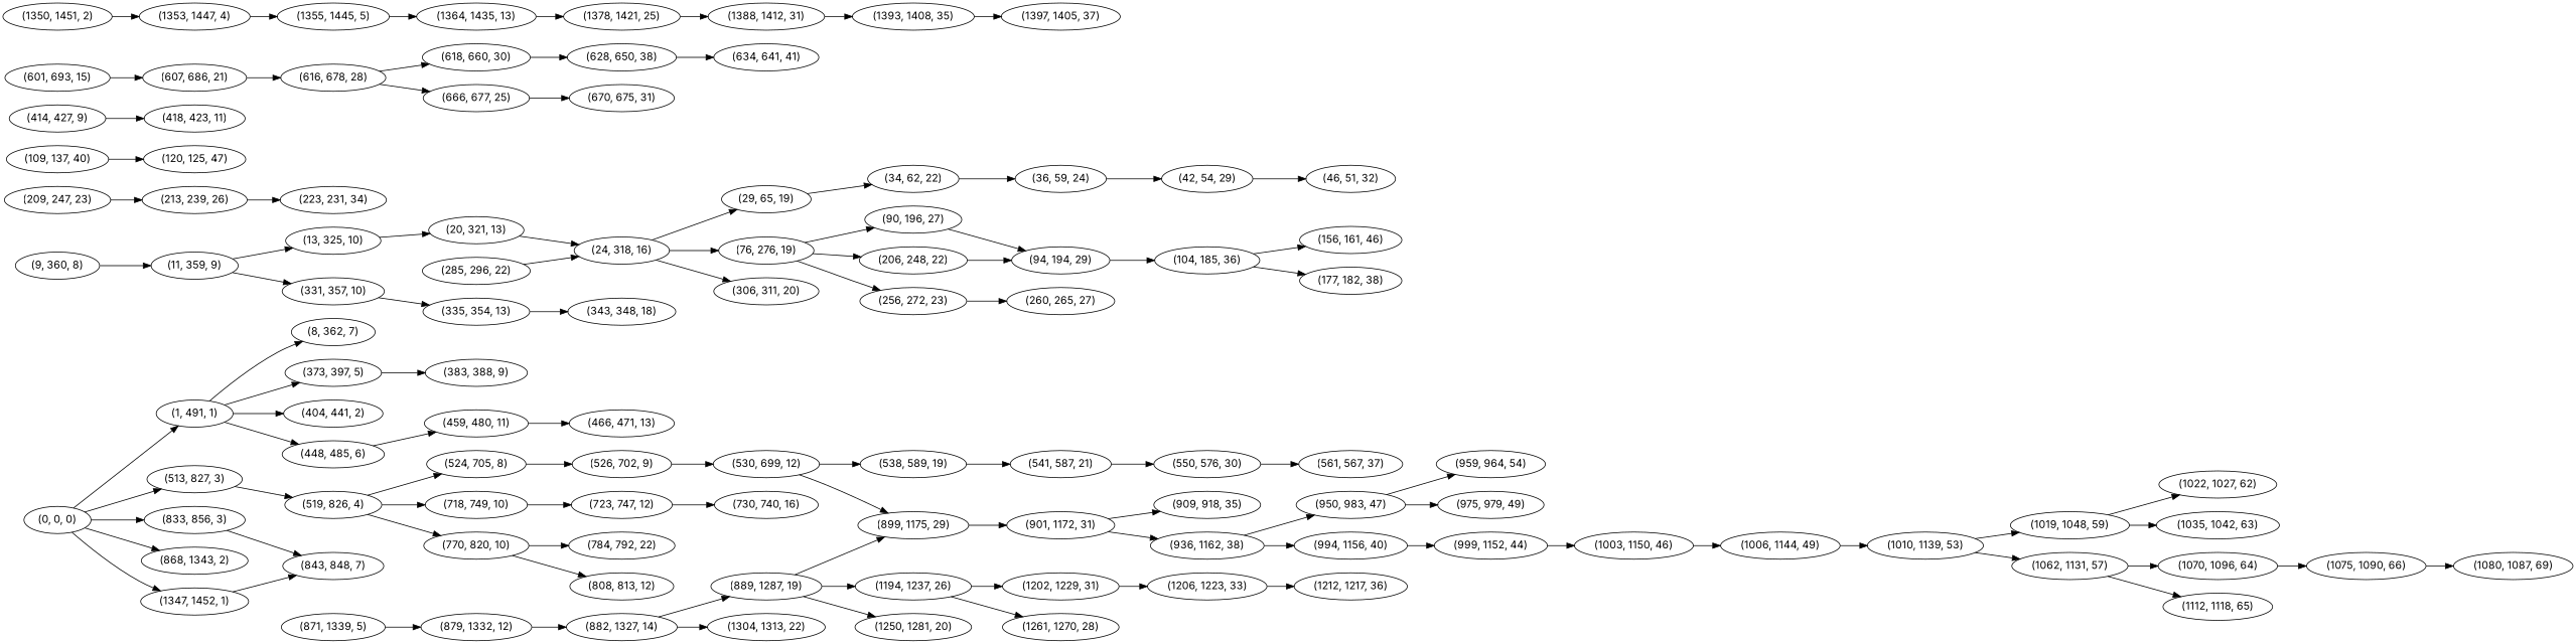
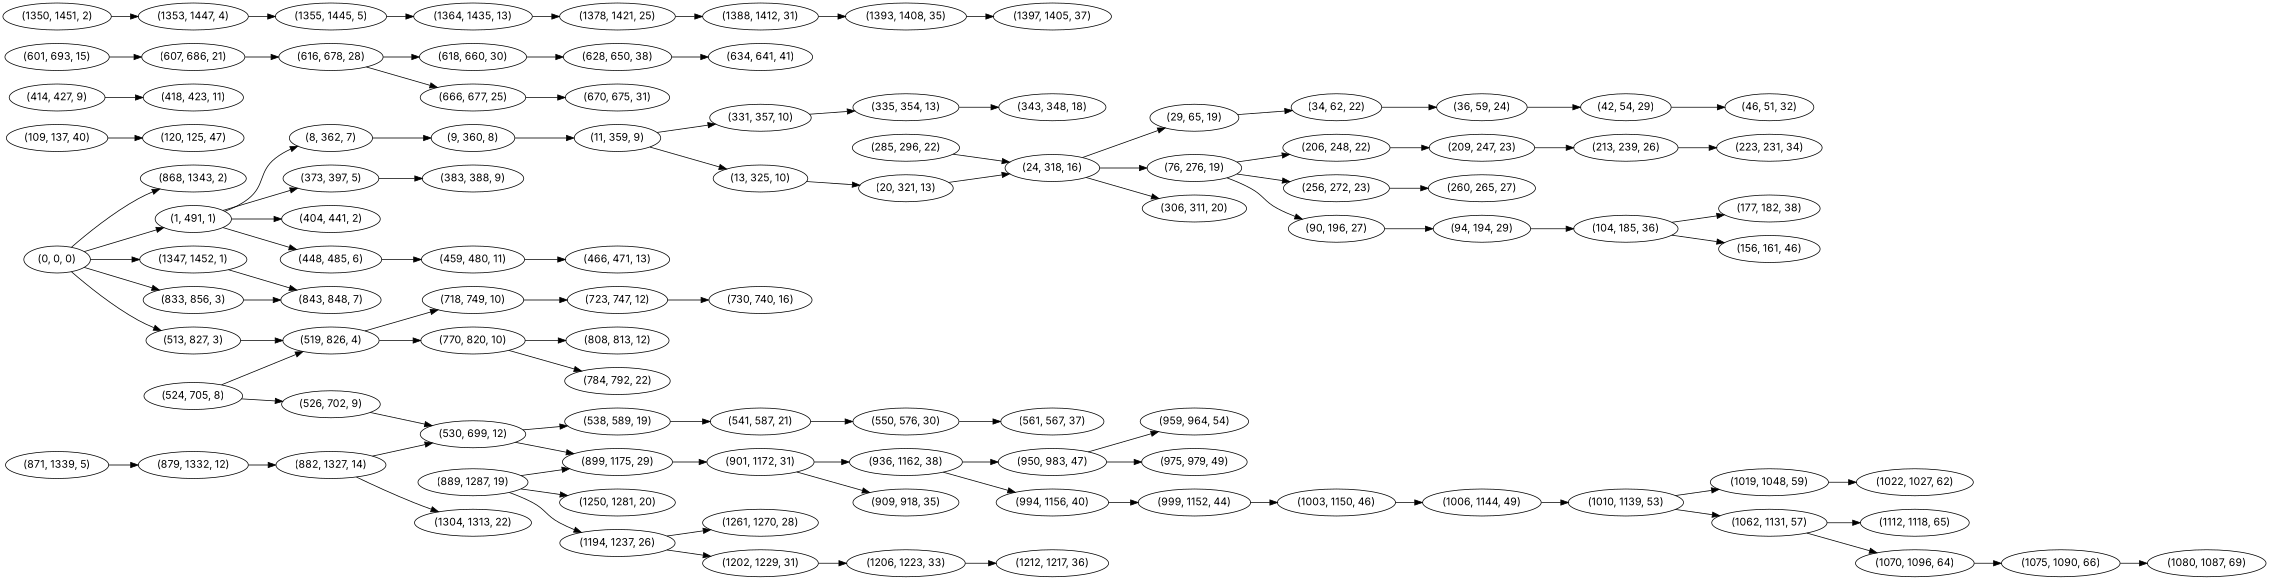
  digraph {
    fontname=Inter
    rankdir=LR
    node [fontname=Inter]
    edge [fontname=Inter]
    "(0, 0, 0)"
    "(1, 491, 1)"
    "(513, 827, 3)"
    "(833, 856, 3)"
    "(868, 1343, 2)"
    "(1347, 1452, 1)"
    "(8, 362, 7)"
    "(373, 397, 5)"
    "(404, 441, 2)"
    "(448, 485, 6)"
    "(519, 826, 4)"
    "(843, 848, 7)"
    "(9, 360, 8)"
    "(383, 388, 9)"
    "(459, 480, 11)"
    "(11, 359, 9)"
    "(13, 325, 10)"
    "(331, 357, 10)"
    "(20, 321, 13)"
    "(335, 354, 13)"
    "(24, 318, 16)"
    "(29, 65, 19)"
    "(76, 276, 19)"
    "(306, 311, 20)"
    "(34, 62, 22)"
    "(90, 196, 27)"
    "(206, 248, 22)"
    "(256, 272, 23)"
    "(285, 296, 22)"
    "(36, 59, 24)"
    "(42, 54, 29)"
    "(46, 51, 32)"
    "(94, 194, 29)"
    "(209, 247, 23)"
    "(260, 265, 27)"
    "(104, 185, 36)"
    "(156, 161, 46)"
    "(177, 182, 38)"
    "(109, 137, 40)"
    "(120, 125, 47)"
    "(213, 239, 26)"
    "(223, 231, 34)"
    "(343, 348, 18)"
    "(414, 427, 9)"
    "(418, 423, 11)"
    "(466, 471, 13)"
    "(524, 705, 8)"
    "(718, 749, 10)"
    "(770, 820, 10)"
    "(526, 702, 9)"
    "(723, 747, 12)"
    "(784, 792, 22)"
    "(808, 813, 12)"
    "(530, 699, 12)"
    "(538, 589, 19)"
    "(899, 1175, 29)"
    "(541, 587, 21)"
    "(601, 693, 15)"
    "(607, 686, 21)"
    "(550, 576, 30)"
    "(561, 567, 37)"
    "(616, 678, 28)"
    "(618, 660, 30)"
    n64 [label="(666, 677, 25)"]
    "(628, 650, 38)"
    "(670, 675, 31)"
    "(634, 641, 41)"
    "(730, 740, 16)"
    "(871, 1339, 5)"
    "(879, 1332, 12)"
    "(882, 1327, 14)"
    "(889, 1287, 19)"
    "(1304, 1313, 22)"
    "(1194, 1237, 26)"
    "(1250, 1281, 20)"
    "(901, 1172, 31)"
    "(1202, 1229, 31)"
    "(1261, 1270, 28)"
    "(909, 918, 35)"
    "(936, 1162, 38)"
    "(950, 983, 47)"
    "(994, 1156, 40)"
    "(959, 964, 54)"
    "(975, 979, 49)"
    "(999, 1152, 44)"
    "(1003, 1150, 46)"
    "(1006, 1144, 49)"
    "(1010, 1139, 53)"
    "(1019, 1048, 59)"
    "(1062, 1131, 57)"
    "(1022, 1027, 62)"
-   "(1035, 1042, 63)"
    "(1070, 1096, 64)"
    "(1112, 1118, 65)"
    "(1075, 1090, 66)"
    "(1080, 1087, 69)"
    "(1206, 1223, 33)"
    "(1212, 1217, 36)"
    "(1350, 1451, 2)"
    "(1353, 1447, 4)"
    "(1355, 1445, 5)"
    "(1364, 1435, 13)"
    "(1378, 1421, 25)"
    "(1388, 1412, 31)"
    "(1393, 1408, 35)"
    "(1397, 1405, 37)"
    "(0, 0, 0)" -> "(1, 491, 1)"
    "(0, 0, 0)" -> "(513, 827, 3)"
    "(0, 0, 0)" -> "(833, 856, 3)"
    "(0, 0, 0)" -> "(868, 1343, 2)"
    "(0, 0, 0)" -> "(1347, 1452, 1)"
    "(1, 491, 1)" -> "(8, 362, 7)"
    "(1, 491, 1)" -> "(373, 397, 5)"
    "(1, 491, 1)" -> "(404, 441, 2)"
    "(1, 491, 1)" -> "(448, 485, 6)"
    "(513, 827, 3)" -> "(519, 826, 4)"
    "(833, 856, 3)" -> "(843, 848, 7)"
    "(1347, 1452, 1)" -> "(843, 848, 7)"
+   "(8, 362, 7)" -> "(9, 360, 8)"
    "(373, 397, 5)" -> "(383, 388, 9)"
    "(448, 485, 6)" -> "(459, 480, 11)"
-   "(519, 826, 4)" -> "(524, 705, 8)"
+   "(524, 705, 8)" -> "(519, 826, 4)"
    "(519, 826, 4)" -> "(718, 749, 10)"
    "(519, 826, 4)" -> "(770, 820, 10)"
    "(9, 360, 8)" -> "(11, 359, 9)"
    "(459, 480, 11)" -> "(466, 471, 13)"
    "(11, 359, 9)" -> "(13, 325, 10)"
    "(11, 359, 9)" -> "(331, 357, 10)"
    "(13, 325, 10)" -> "(20, 321, 13)"
    "(331, 357, 10)" -> "(335, 354, 13)"
    "(20, 321, 13)" -> "(24, 318, 16)"
    "(335, 354, 13)" -> "(343, 348, 18)"
    "(24, 318, 16)" -> "(29, 65, 19)"
    "(24, 318, 16)" -> "(76, 276, 19)"
    "(24, 318, 16)" -> "(306, 311, 20)"
    "(29, 65, 19)" -> "(34, 62, 22)"
    "(76, 276, 19)" -> "(90, 196, 27)"
    "(76, 276, 19)" -> "(206, 248, 22)"
    "(76, 276, 19)" -> "(256, 272, 23)"
    "(34, 62, 22)" -> "(36, 59, 24)"
    "(90, 196, 27)" -> "(94, 194, 29)"
-   "(206, 248, 22)" -> "(94, 194, 29)"
+   "(206, 248, 22)" -> "(209, 247, 23)"
    "(256, 272, 23)" -> "(260, 265, 27)"
    "(285, 296, 22)" -> "(24, 318, 16)"
    "(36, 59, 24)" -> "(42, 54, 29)"
    "(42, 54, 29)" -> "(46, 51, 32)"
    "(94, 194, 29)" -> "(104, 185, 36)"
    "(209, 247, 23)" -> "(213, 239, 26)"
    "(104, 185, 36)" -> "(156, 161, 46)"
    "(104, 185, 36)" -> "(177, 182, 38)"
    "(109, 137, 40)" -> "(120, 125, 47)"
    "(213, 239, 26)" -> "(223, 231, 34)"
    "(414, 427, 9)" -> "(418, 423, 11)"
    "(524, 705, 8)" -> "(526, 702, 9)"
    "(718, 749, 10)" -> "(723, 747, 12)"
    "(770, 820, 10)" -> "(784, 792, 22)"
    "(770, 820, 10)" -> "(808, 813, 12)"
    "(526, 702, 9)" -> "(530, 699, 12)"
    "(723, 747, 12)" -> "(730, 740, 16)"
    "(530, 699, 12)" -> "(538, 589, 19)"
    "(530, 699, 12)" -> "(899, 1175, 29)"
    "(538, 589, 19)" -> "(541, 587, 21)"
    "(899, 1175, 29)" -> "(901, 1172, 31)"
    "(541, 587, 21)" -> "(550, 576, 30)"
    "(601, 693, 15)" -> "(607, 686, 21)"
    "(607, 686, 21)" -> "(616, 678, 28)"
    "(550, 576, 30)" -> "(561, 567, 37)"
    "(616, 678, 28)" -> "(618, 660, 30)"
    "(616, 678, 28)" -> n64
    "(618, 660, 30)" -> "(628, 650, 38)"
    n64 -> "(670, 675, 31)"
    "(628, 650, 38)" -> "(634, 641, 41)"
    "(871, 1339, 5)" -> "(879, 1332, 12)"
    "(879, 1332, 12)" -> "(882, 1327, 14)"
-   "(882, 1327, 14)" -> "(889, 1287, 19)"
+   "(882, 1327, 14)" -> "(530, 699, 12)"
    "(882, 1327, 14)" -> "(1304, 1313, 22)"
    "(889, 1287, 19)" -> "(899, 1175, 29)"
    "(889, 1287, 19)" -> "(1194, 1237, 26)"
    "(889, 1287, 19)" -> "(1250, 1281, 20)"
    "(1194, 1237, 26)" -> "(1202, 1229, 31)"
    "(1194, 1237, 26)" -> "(1261, 1270, 28)"
    "(901, 1172, 31)" -> "(909, 918, 35)"
    "(901, 1172, 31)" -> "(936, 1162, 38)"
    "(1202, 1229, 31)" -> "(1206, 1223, 33)"
    "(936, 1162, 38)" -> "(950, 983, 47)"
    "(936, 1162, 38)" -> "(994, 1156, 40)"
    "(950, 983, 47)" -> "(959, 964, 54)"
    "(950, 983, 47)" -> "(975, 979, 49)"
    "(994, 1156, 40)" -> "(999, 1152, 44)"
    "(999, 1152, 44)" -> "(1003, 1150, 46)"
    "(1003, 1150, 46)" -> "(1006, 1144, 49)"
    "(1006, 1144, 49)" -> "(1010, 1139, 53)"
    "(1010, 1139, 53)" -> "(1019, 1048, 59)"
    "(1010, 1139, 53)" -> "(1062, 1131, 57)"
    "(1019, 1048, 59)" -> "(1022, 1027, 62)"
-   "(1019, 1048, 59)" -> "(1035, 1042, 63)"
    "(1062, 1131, 57)" -> "(1070, 1096, 64)"
    "(1062, 1131, 57)" -> "(1112, 1118, 65)"
    "(1070, 1096, 64)" -> "(1075, 1090, 66)"
    "(1075, 1090, 66)" -> "(1080, 1087, 69)"
    "(1206, 1223, 33)" -> "(1212, 1217, 36)"
    "(1350, 1451, 2)" -> "(1353, 1447, 4)"
    "(1353, 1447, 4)" -> "(1355, 1445, 5)"
    "(1355, 1445, 5)" -> "(1364, 1435, 13)"
    "(1364, 1435, 13)" -> "(1378, 1421, 25)"
    "(1378, 1421, 25)" -> "(1388, 1412, 31)"
    "(1388, 1412, 31)" -> "(1393, 1408, 35)"
    "(1393, 1408, 35)" -> "(1397, 1405, 37)"
  }
